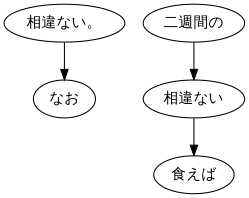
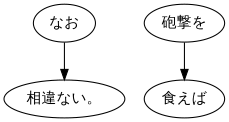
  digraph {
    fontname=Merriweather
    node [fontname=Merriweather]
    edge [fontname=Merriweather]
    n1 [label="なお"]
    n2 [label="相違ない。"]
-   n3 [label="二週間の"]
-   n4 [label="相違ない"]
+   n4 [label="砲撃を"]
    n5 [label="食えば"]
-   n2 -> n1
-   n3 -> n4
+   n1 -> n2
    n4 -> n5
  }
